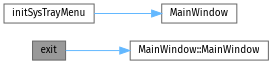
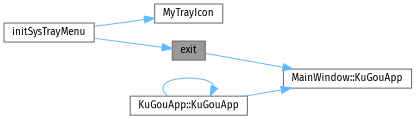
  digraph {
    fontname="Fira Sans"
    rankdir=RL
    node [color=grey40 fillcolor=white fontname="Fira Sans" fontsize=10 shape=box style=filled]
    edge [color=steelblue1 dir=back fontname="Fira Sans" fontsize=10 labelfontname=Helvetica labelfontsize=10 style=solid]
    n1 [color=gray40 fillcolor=grey60 fontcolor=black height=0.2 label=exit width=0.4]
    n2 [height=0.2 label=initSysTrayMenu width=0.4]
-   n3 [height=0.2 label="MainWindow::MainWindow" width=0.4]
-   n5 [height=0.2 label=MainWindow width=0.4]
+   n3 [height=0.2 label="MainWindow::KuGouApp" width=0.4]
+   n4 [height=0.2 label="KuGouApp::KuGouApp" width=0.4]
+   n5 [height=0.2 label=MyTrayIcon width=0.4]
+   n1 -> n2
    n3 -> n1
+   n3 -> n4
+   n4 -> n4
    n5 -> n2
  }
